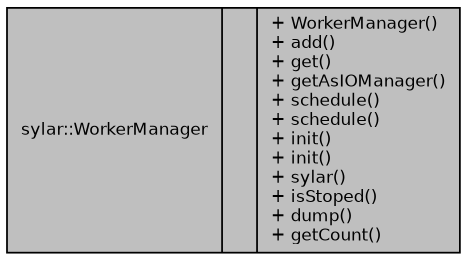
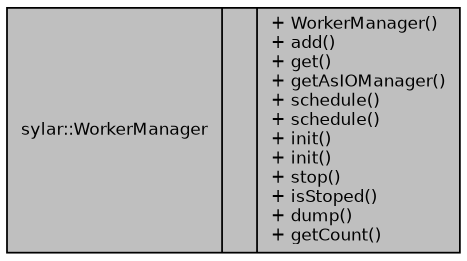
  digraph {
    rankdir=LR
-   n1 [color=black fillcolor=grey75 fontcolor=black fontname=Helvetica fontsize=10 height=0.2 label="{sylar::WorkerManager\n||+ WorkerManager()\l+ add()\l+ get()\l+ getAsIOManager()\l+ schedule()\l+ schedule()\l+ init()\l+ init()\l+ sylar()\l+ isStoped()\l+ dump()\l+ getCount()\l}" shape=record style=filled width=0.4]
+   n1 [color=black fillcolor=grey75 fontcolor=black fontname=Helvetica fontsize=10 height=0.2 label="{sylar::WorkerManager\n||+ WorkerManager()\l+ add()\l+ get()\l+ getAsIOManager()\l+ schedule()\l+ schedule()\l+ init()\l+ init()\l+ stop()\l+ isStoped()\l+ dump()\l+ getCount()\l}" shape=record style=filled width=0.4]
  }
